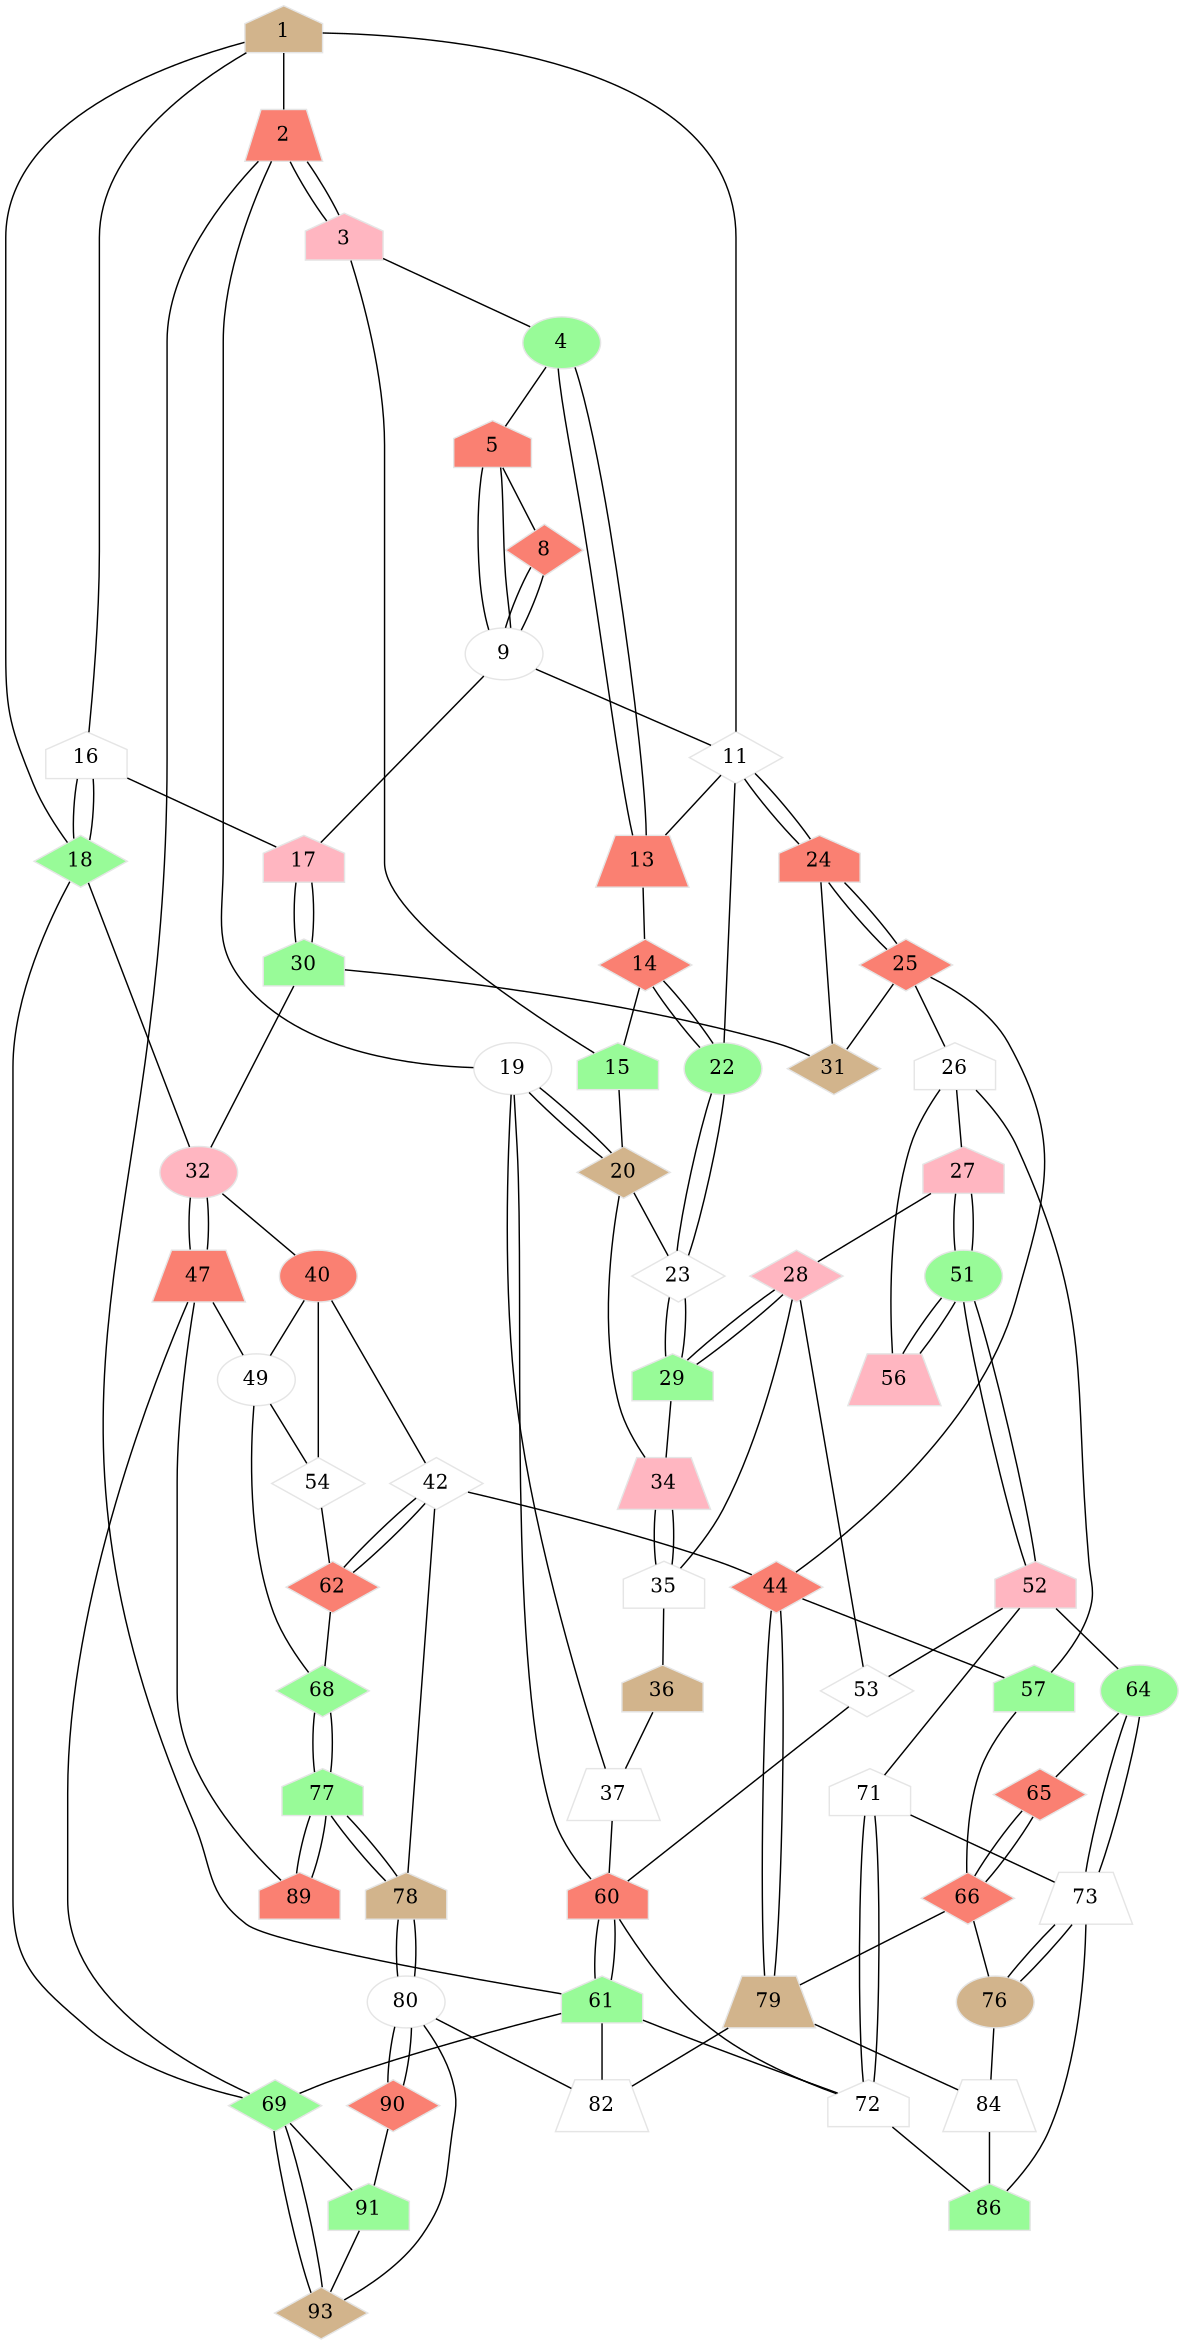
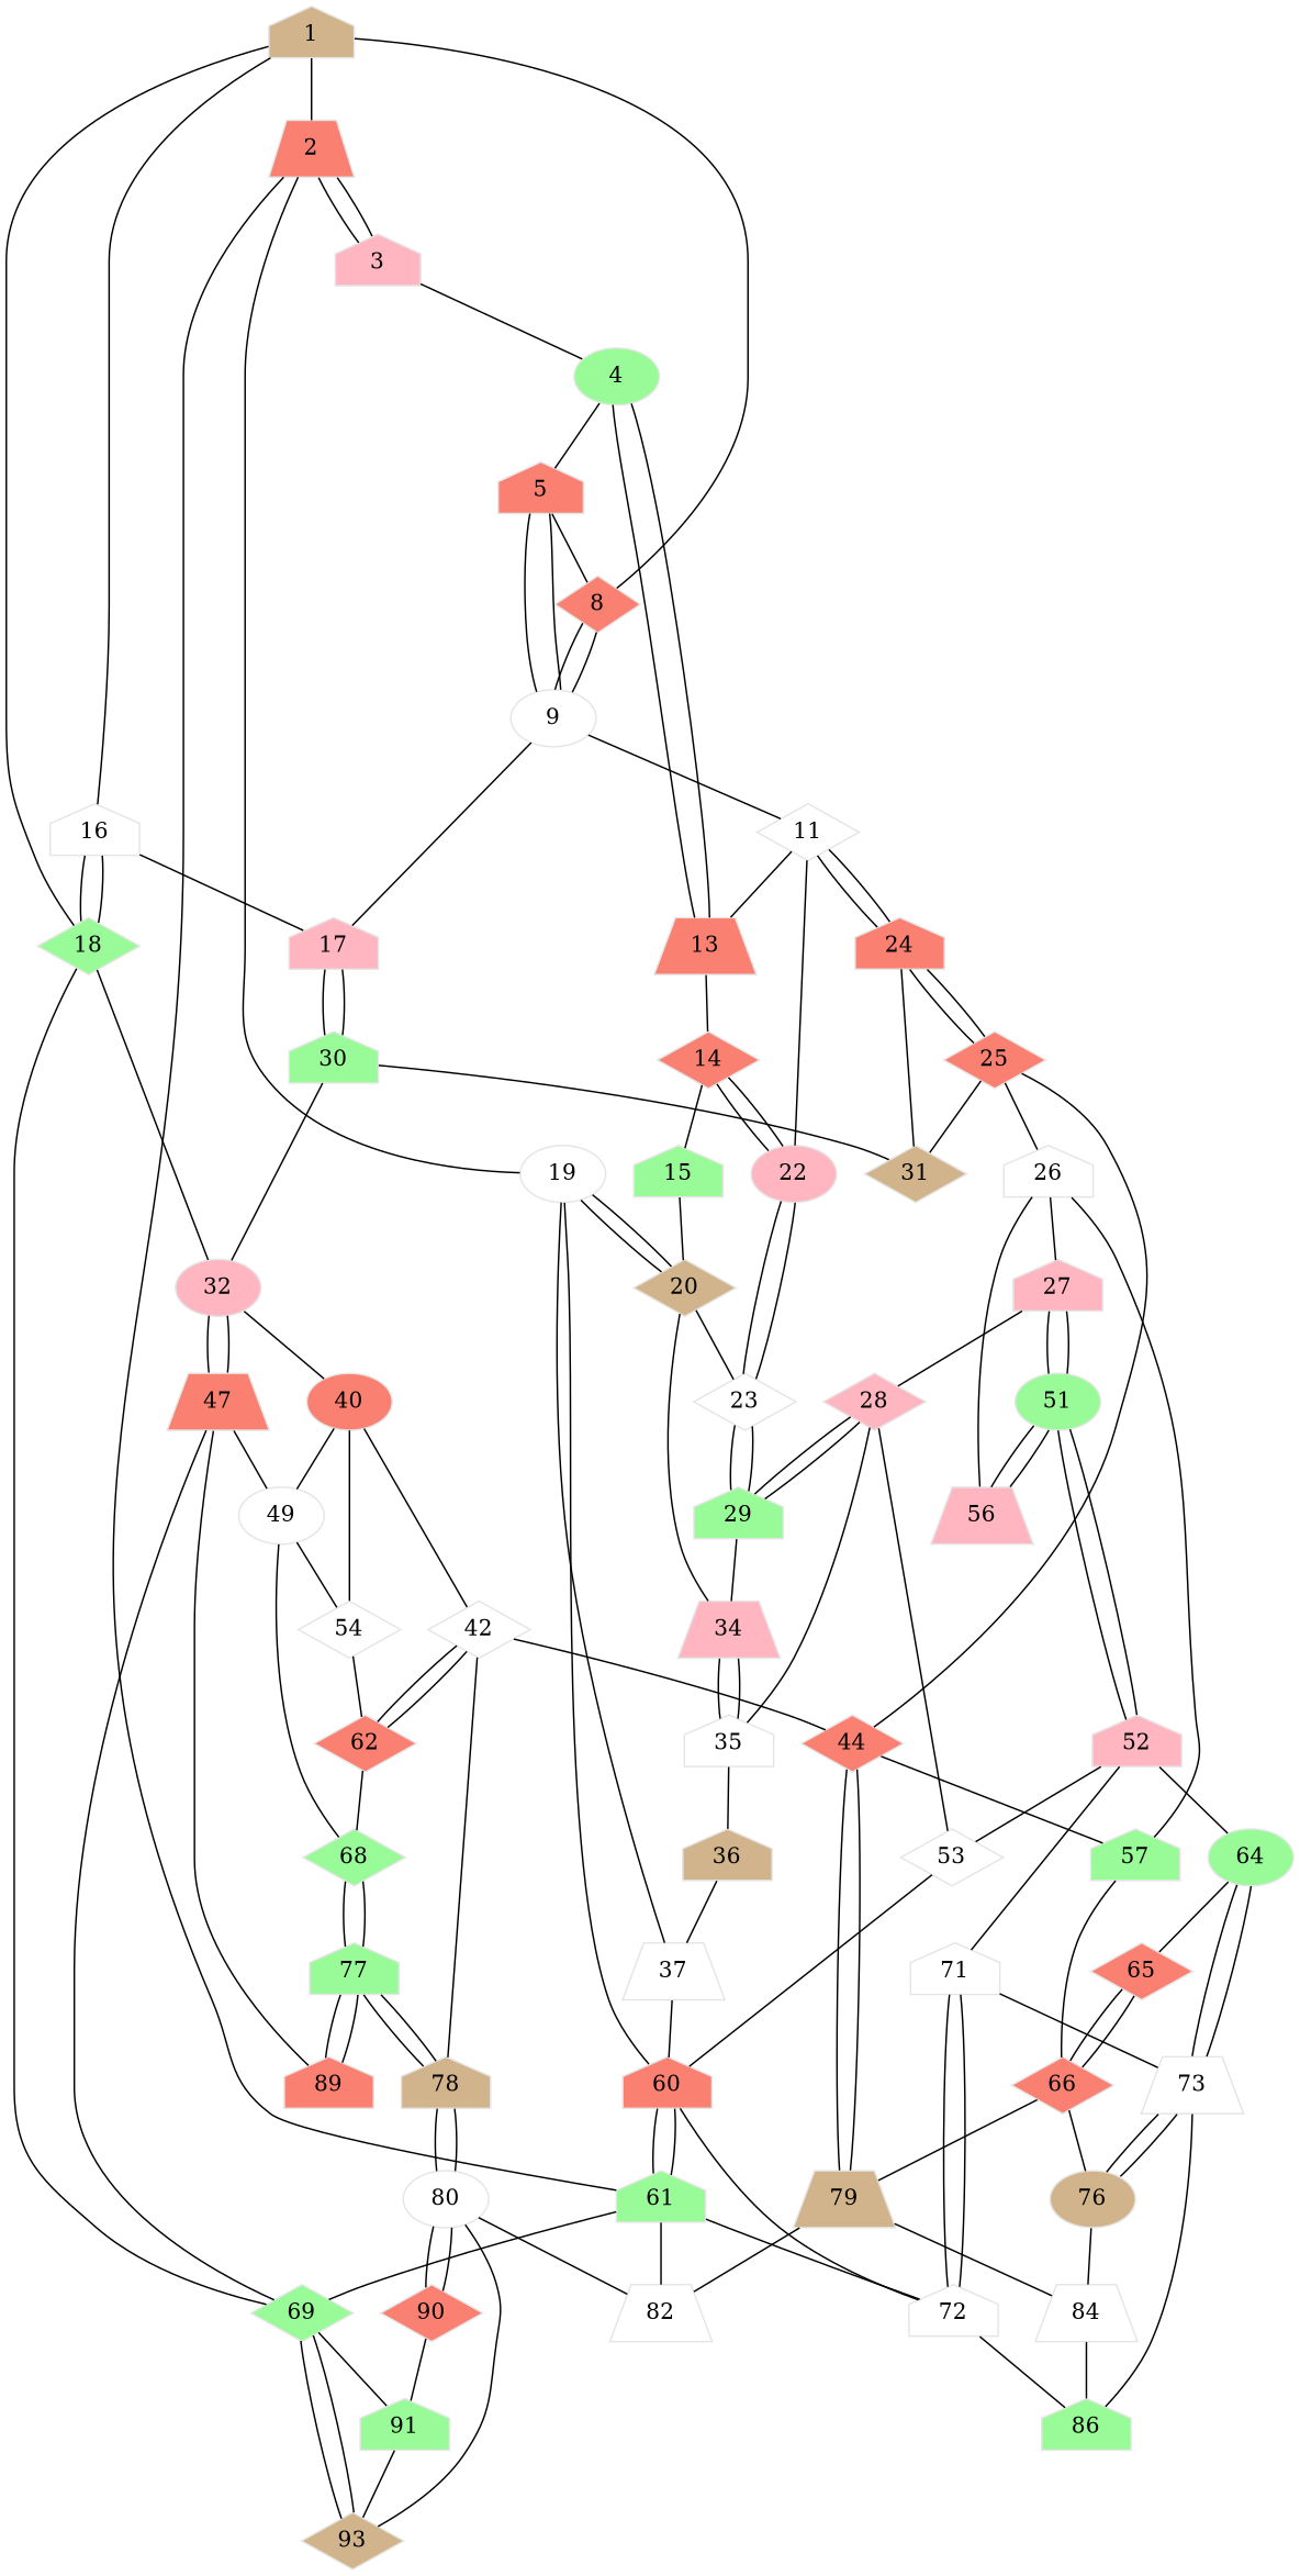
  graph {
    node [color=gray90 fillcolor=white shape=house style=filled]
    1 [fillcolor=tan super="+7"]
    2 [fillcolor=salmon shape=trapezium]
    8 [fillcolor=salmon shape=diamond]
    16
    18 [fillcolor=palegreen shape=diamond]
    3 [fillcolor=lightpink]
    19 [shape=ellipse super="+38"]
    61 [fillcolor=palegreen super="+92"]
    9 [shape=ellipse super="+10"]
    17 [fillcolor=lightpink]
    32 [fillcolor=lightpink shape=ellipse super="+33"]
    69 [fillcolor=palegreen shape=diamond super="+70"]
    4 [fillcolor=palegreen shape=ellipse]
    15 [fillcolor=palegreen]
    20 [fillcolor=tan shape=diamond super="+21"]
    37 [shape=trapezium super="+59"]
    60 [fillcolor=salmon super="+67"]
    72 [super="+88"]
    82 [shape=trapezium]
    5 [fillcolor=salmon super="+6"]
    13 [fillcolor=salmon shape=trapezium]
    14 [fillcolor=salmon shape=diamond]
    11 [shape=diamond super="+12"]
-   22 [fillcolor=palegreen shape=ellipse]
+   22 [fillcolor=lightpink shape=ellipse]
    24 [fillcolor=salmon]
    30 [fillcolor=palegreen]
    23 [shape=diamond]
    25 [fillcolor=salmon shape=diamond super="+39"]
    31 [fillcolor=tan shape=diamond]
    34 [fillcolor=lightpink shape=trapezium]
    40 [fillcolor=salmon shape=ellipse super="+41"]
    47 [fillcolor=salmon shape=trapezium super="+48"]
    91 [fillcolor=palegreen]
    93 [fillcolor=tan shape=diamond]
    29 [fillcolor=palegreen]
    35
    26 [super="+55"]
    44 [fillcolor=salmon shape=diamond super="+45"]
    27 [fillcolor=lightpink]
    56 [fillcolor=lightpink shape=trapezium]
    57 [fillcolor=palegreen]
    79 [fillcolor=tan shape=trapezium super="+83"]
    28 [fillcolor=lightpink shape=diamond super="+46"]
    51 [fillcolor=palegreen shape=ellipse]
    66 [fillcolor=salmon shape=diamond super="+75"]
    53 [shape=diamond super="+58"]
    52 [fillcolor=lightpink super="+63"]
    36 [fillcolor=tan]
    42 [shape=diamond super="+43"]
    49 [shape=ellipse super="+50"]
    54 [shape=diamond]
    89 [fillcolor=salmon]
    62 [fillcolor=salmon shape=diamond]
    78 [fillcolor=tan]
    68 [fillcolor=palegreen shape=diamond]
    80 [shape=ellipse super="+81"]
    84 [shape=trapezium super="+85"]
    77 [fillcolor=palegreen]
    64 [fillcolor=palegreen shape=ellipse]
    71
    65 [fillcolor=salmon shape=diamond]
    73 [shape=trapezium super="+74"]
    76 [fillcolor=tan shape=ellipse]
    86 [fillcolor=palegreen super="+87"]
    90 [fillcolor=salmon shape=diamond]
    1 -- 2
-   1 -- 11
+   1 -- 8
    1 -- 16
    1 -- 18
    2 -- 3
    2 -- 3
    2 -- 19
    2 -- 61
    8 -- 9
    8 -- 9
    16 -- 18
    16 -- 18
    16 -- 17
    18 -- 32
    18 -- 69
    3 -- 4
-   3 -- 15
    19 -- 20
    19 -- 20
    19 -- 37
    19 -- 60
    61 -- 69
    61 -- 72
    61 -- 82
    9 -- 17
    9 -- 11
    17 -- 30
    17 -- 30
    32 -- 40
    32 -- 47
    32 -- 47
    69 -- 91
    69 -- 93
    69 -- 93
    4 -- 5
    4 -- 13
    4 -- 13
    15 -- 20
    20 -- 23
    20 -- 34
    37 -- 60
    60 -- 61
    60 -- 61
    60 -- 72
    72 -- 86
    5 -- 8
    5 -- 9
    5 -- 9
    13 -- 14
    14 -- 15
    14 -- 22
    14 -- 22
    11 -- 13
    11 -- 22
    11 -- 24
    11 -- 24
    22 -- 23
    22 -- 23
    24 -- 25
    24 -- 25
    24 -- 31
    30 -- 32
    30 -- 31
    23 -- 29
    23 -- 29
    25 -- 31
    25 -- 26
    25 -- 44
    34 -- 35
    34 -- 35
    40 -- 42
    40 -- 49
    40 -- 54
    47 -- 69
    47 -- 49
    47 -- 89
    91 -- 93
    29 -- 34
    35 -- 36
    26 -- 27
    26 -- 56
    26 -- 57
    44 -- 57
    44 -- 79
    44 -- 79
    27 -- 28
    27 -- 51
    27 -- 51
    57 -- 66
    79 -- 82
    79 -- 84
    28 -- 29
    28 -- 29
    28 -- 35
    28 -- 53
    51 -- 56
    51 -- 56
    51 -- 52
    51 -- 52
    66 -- 79
    66 -- 76
    53 -- 60
    52 -- 53
    52 -- 64
    52 -- 71
    36 -- 37 [weight=2]
    42 -- 44
    42 -- 62
    42 -- 62
    42 -- 78
    49 -- 54
    49 -- 68
    54 -- 62
    62 -- 68
    78 -- 80
    78 -- 80
    68 -- 77
    68 -- 77
    80 -- 82
    80 -- 93
    80 -- 90
    80 -- 90
    84 -- 86 [weight=2]
    77 -- 89
    77 -- 89
    77 -- 78
    77 -- 78
    64 -- 65
    64 -- 73
    64 -- 73
    71 -- 72
    71 -- 72
    71 -- 73
    65 -- 66
    65 -- 66
    73 -- 76
    73 -- 76
    73 -- 86
    76 -- 84
    90 -- 91
  }
